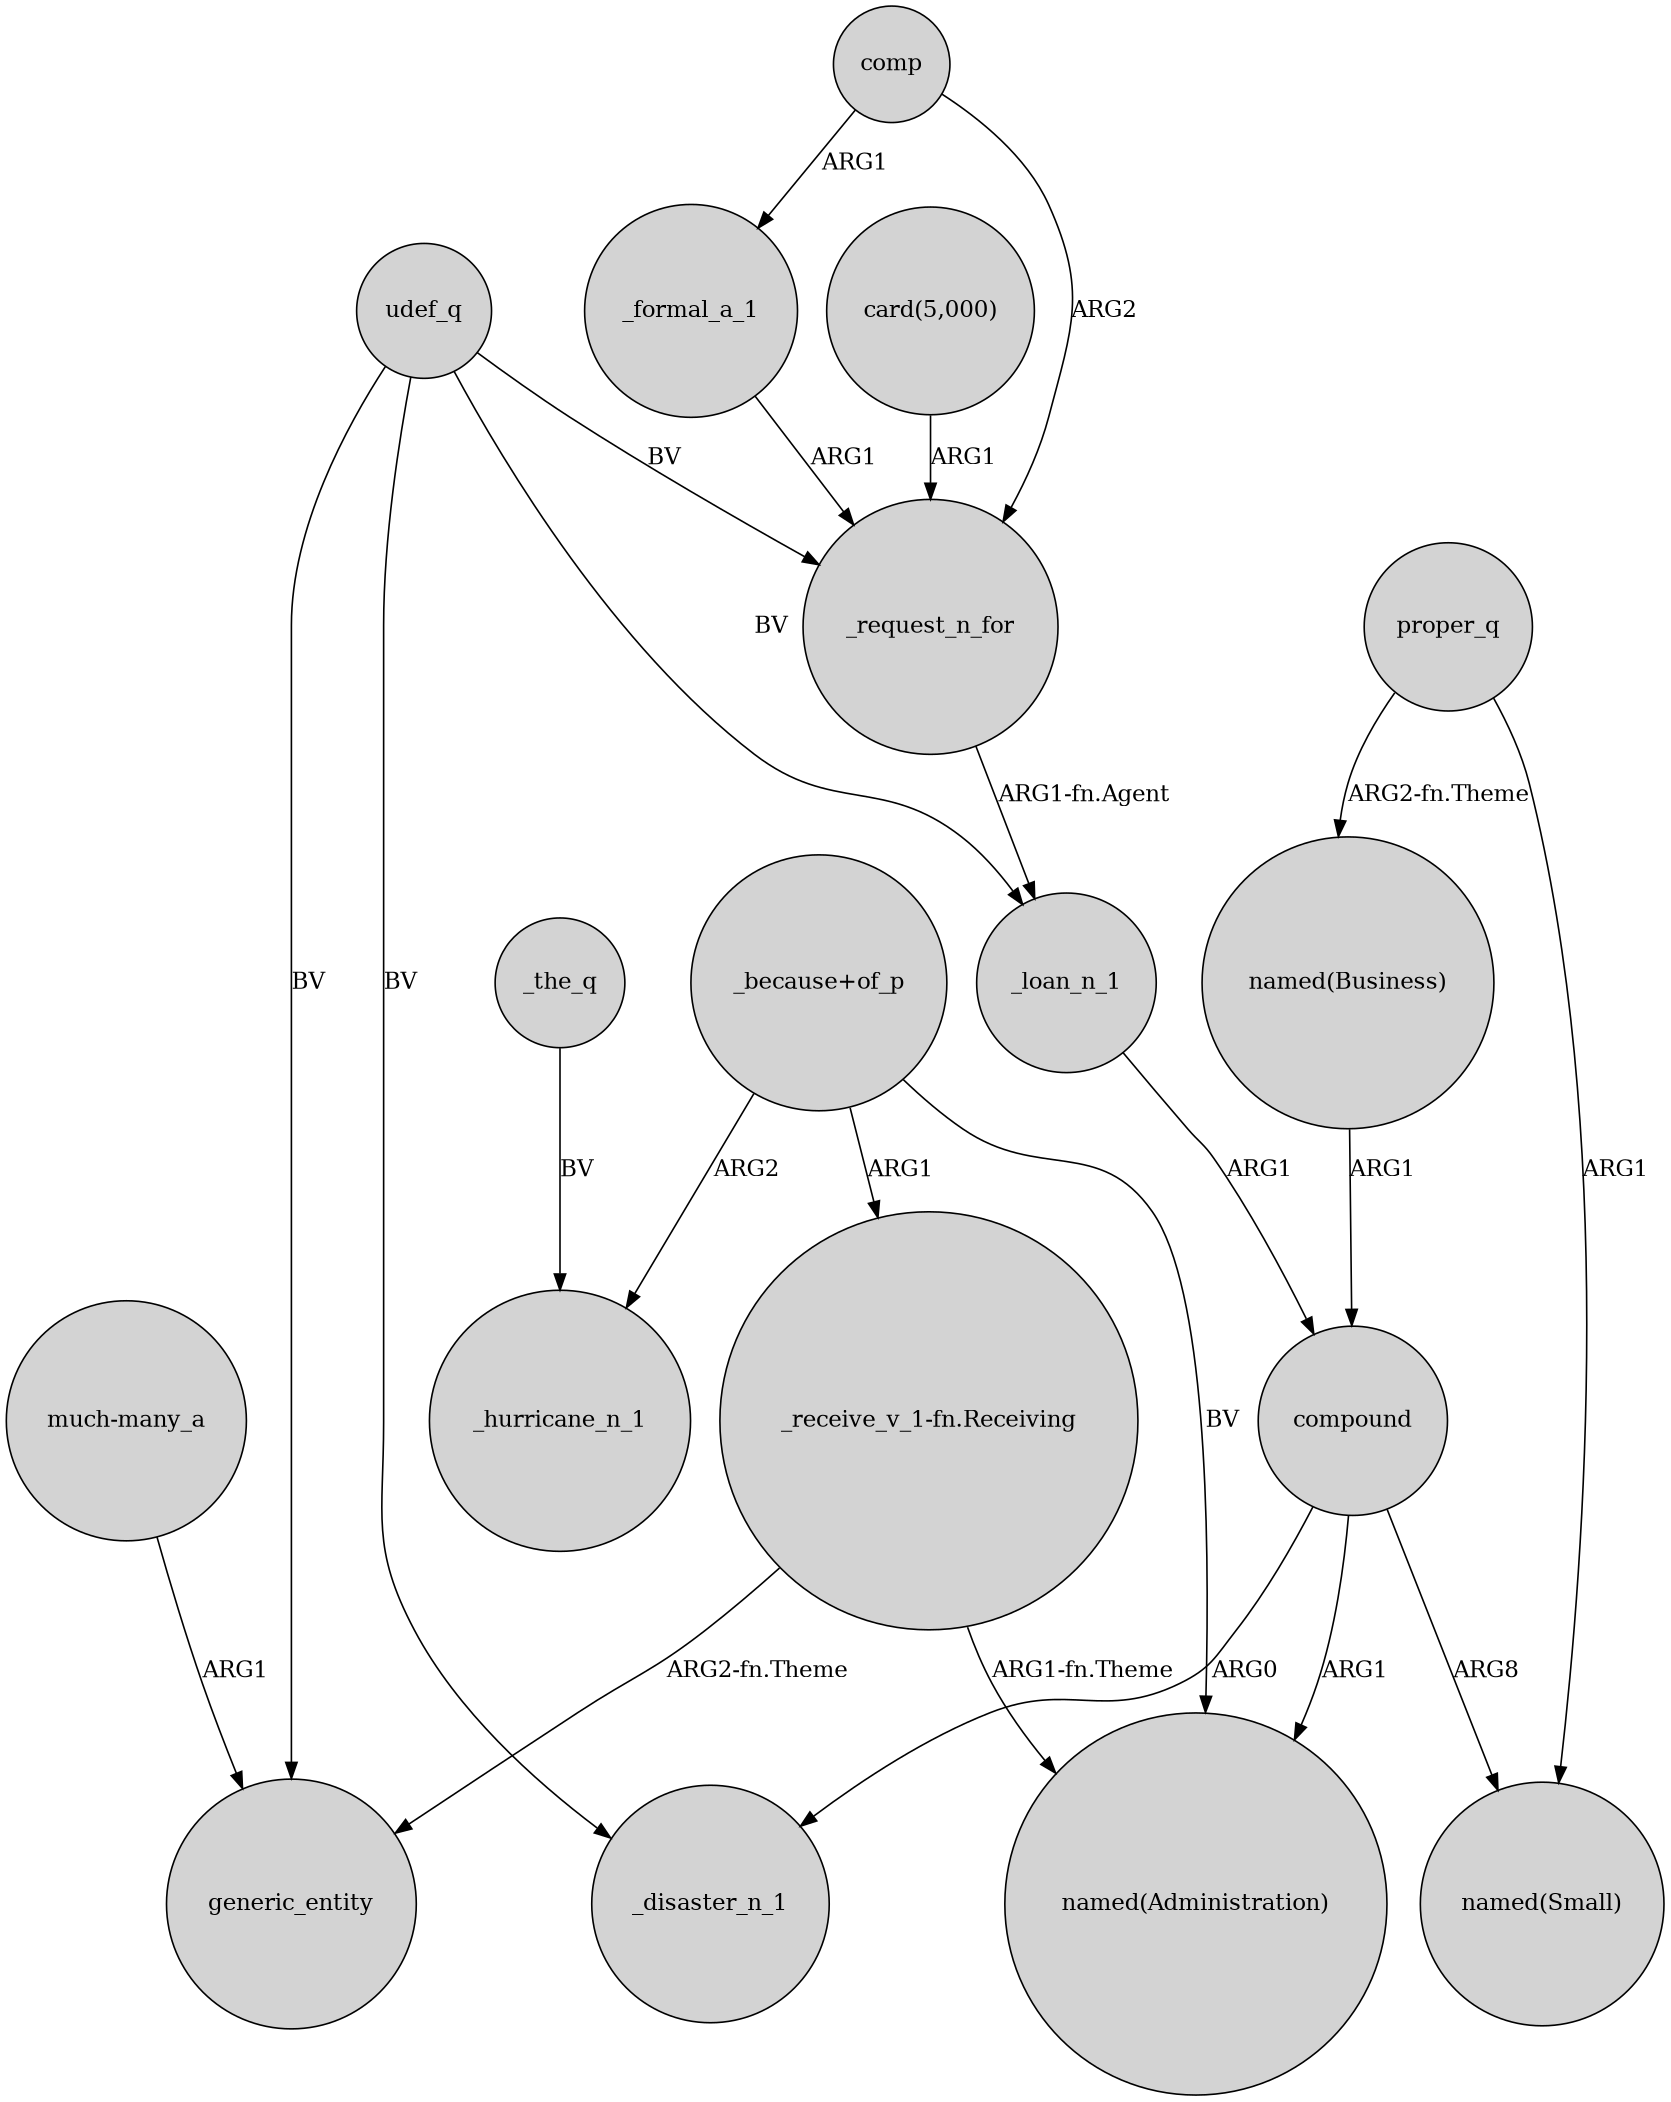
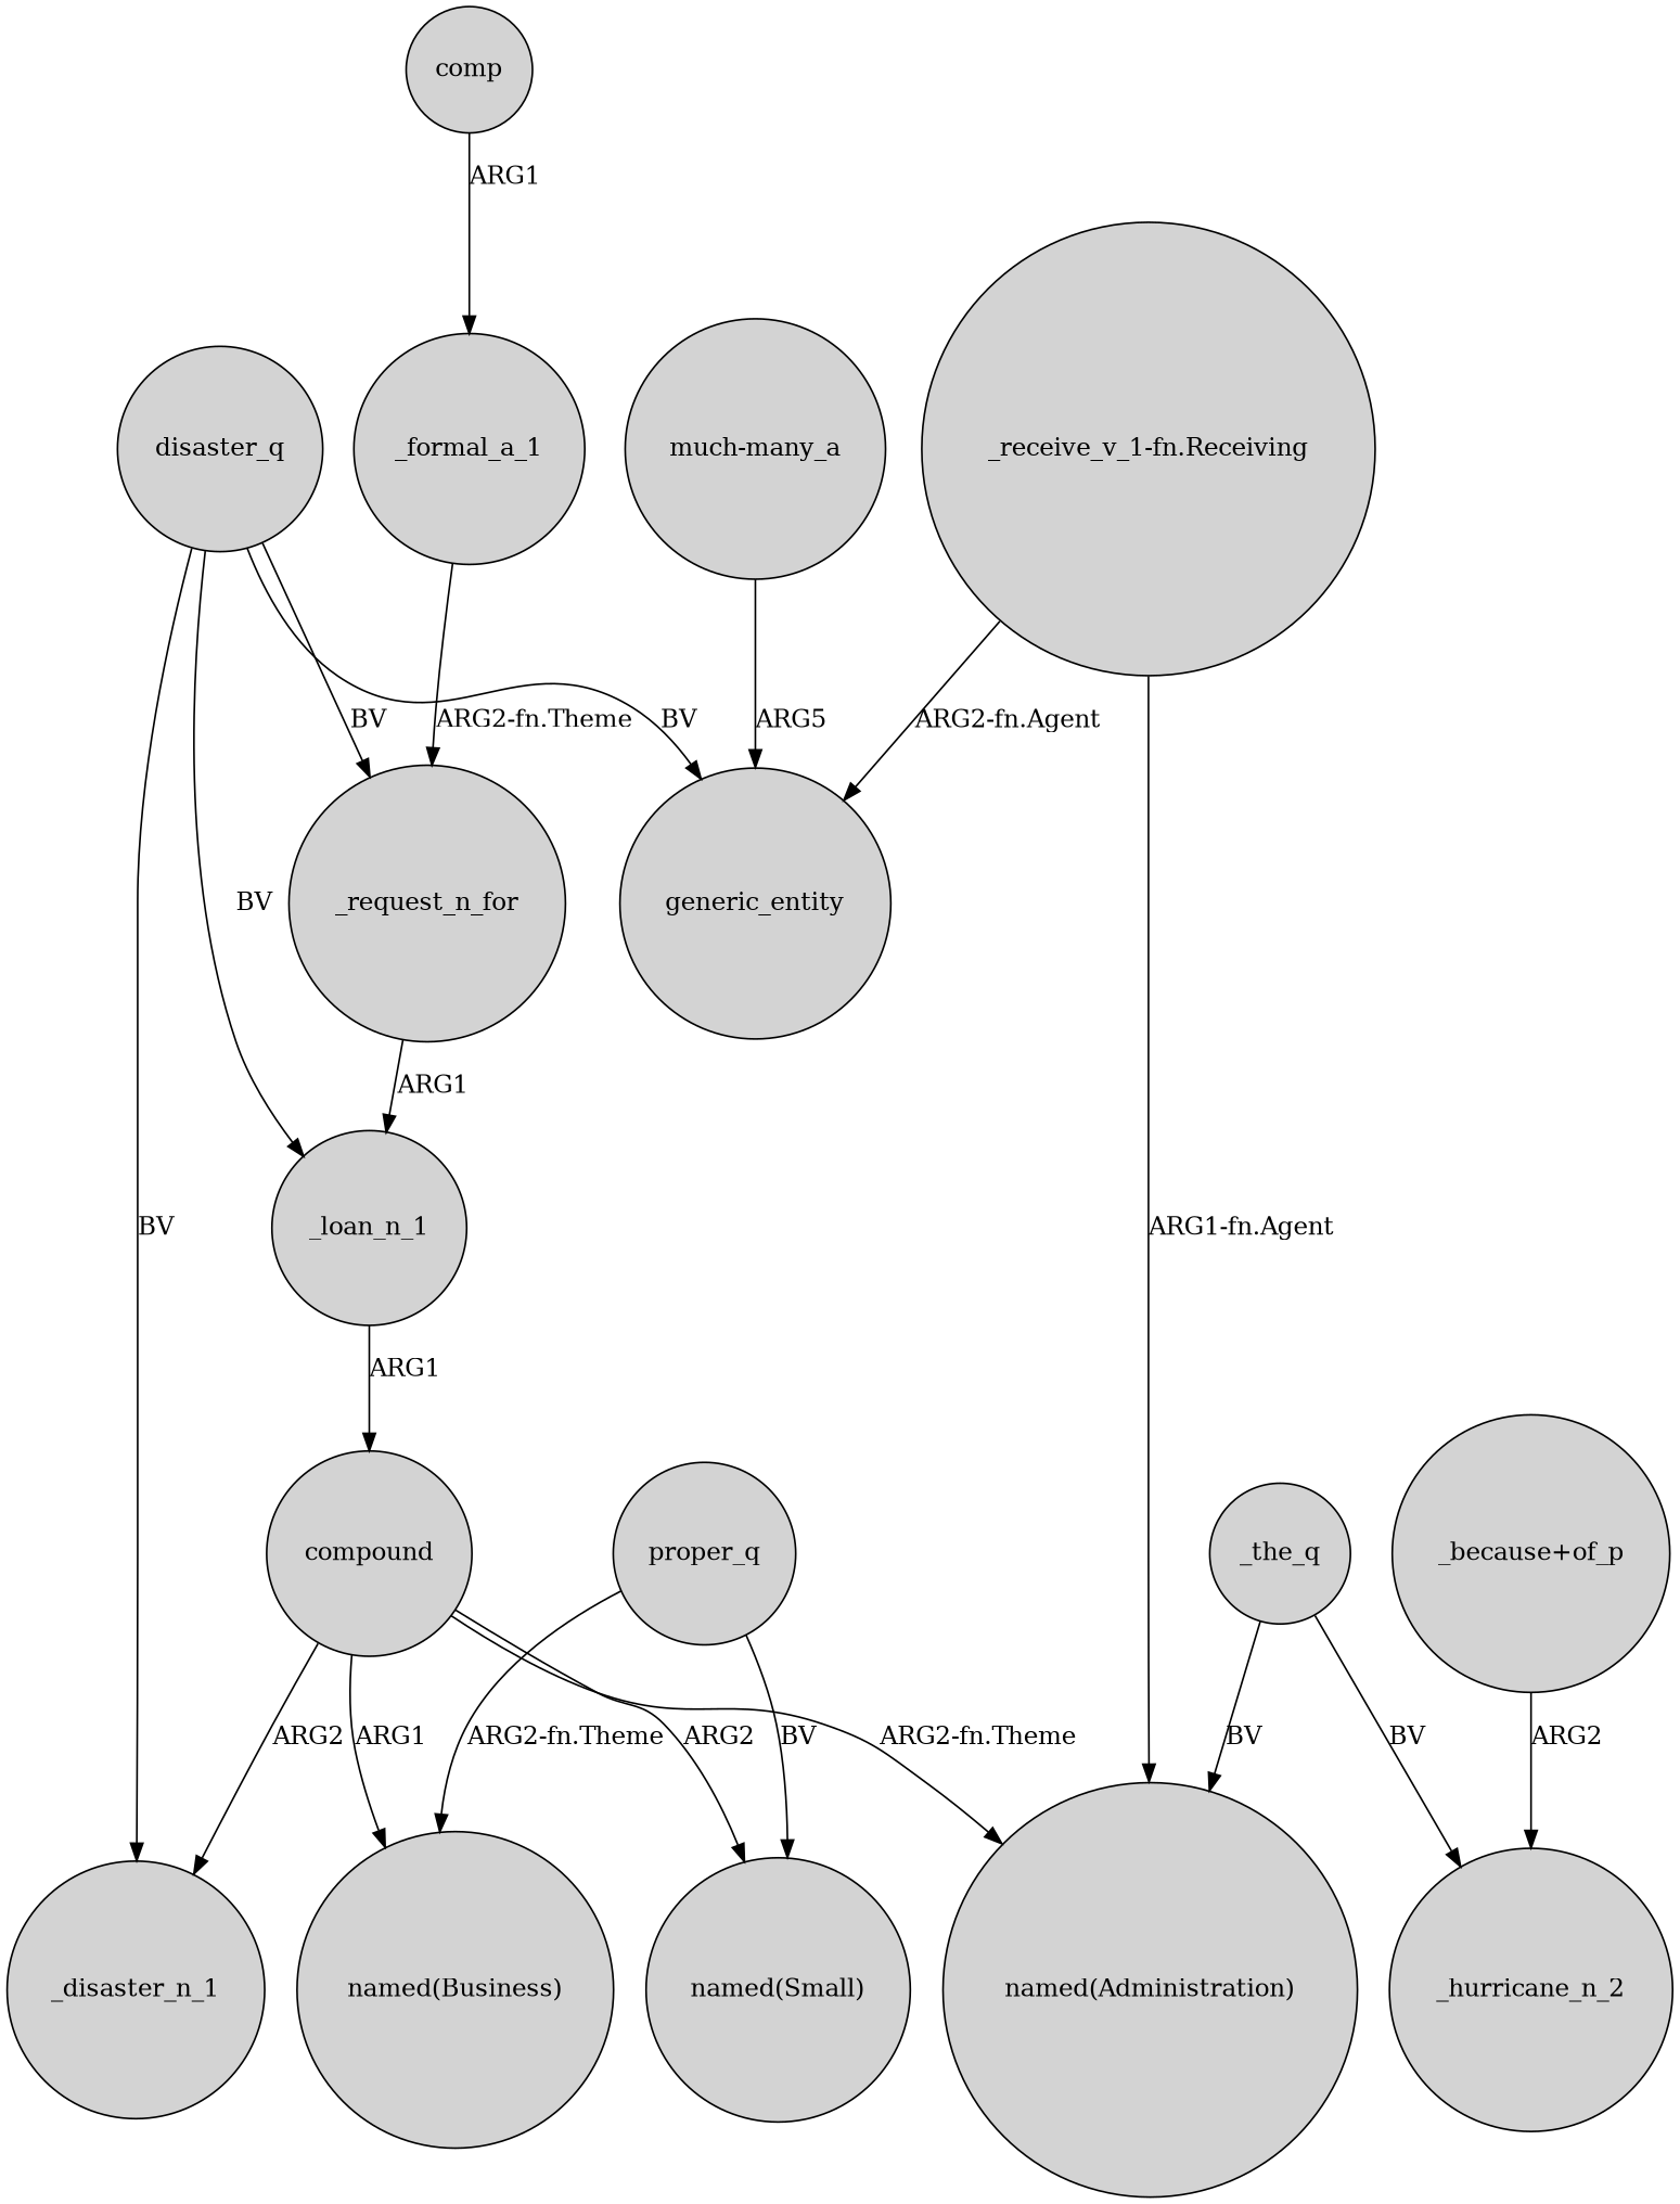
  digraph {
    node [shape=circle style=filled]
-   udef_q
+   udef_q [label=disaster_q]
    _disaster_n_1
    generic_entity
    _request_n_for
    _loan_n_1
    compound
    "_receive_v_1-fn.Receiving"
    "named(Administration)"
    "_because+of_p"
-   _hurricane_n_1
+   _hurricane_n_1 [label=_hurricane_n_2]
    proper_q
    "named(Business)"
    "named(Small)"
    "much-many_a"
    comp
    _formal_a_1
    _the_q
-   "card(5,000)"
    udef_q -> _disaster_n_1 [label=BV]
    udef_q -> generic_entity [label=BV]
    udef_q -> _request_n_for [label=BV]
    udef_q -> _loan_n_1 [label=BV]
-   _request_n_for -> _loan_n_1 [label="ARG1-fn.Agent"]
+   _request_n_for -> _loan_n_1 [label=ARG1]
    _loan_n_1 -> compound [label=ARG1]
-   compound -> _disaster_n_1 [label=ARG0]
-   compound -> "named(Administration)" [label=ARG1]
-   "named(Business)" -> compound [label=ARG1]
-   compound -> "named(Small)" [label=ARG8]
-   "_receive_v_1-fn.Receiving" -> generic_entity [label="ARG2-fn.Theme"]
-   "_receive_v_1-fn.Receiving" -> "named(Administration)" [label="ARG1-fn.Theme"]
-   "_because+of_p" -> "_receive_v_1-fn.Receiving" [label=ARG1]
+   compound -> _disaster_n_1 [label=ARG2]
+   compound -> "named(Administration)" [label="ARG2-fn.Theme"]
+   compound -> "named(Business)" [label=ARG1]
+   compound -> "named(Small)" [label=ARG2]
+   "_receive_v_1-fn.Receiving" -> generic_entity [label="ARG2-fn.Agent"]
+   "_receive_v_1-fn.Receiving" -> "named(Administration)" [label="ARG1-fn.Agent"]
    "_because+of_p" -> _hurricane_n_1 [label=ARG2]
    proper_q -> "named(Business)" [label="ARG2-fn.Theme"]
-   proper_q -> "named(Small)" [label=ARG1]
-   "much-many_a" -> generic_entity [label=ARG1]
-   comp -> _request_n_for [label=ARG2]
+   proper_q -> "named(Small)" [label=BV]
+   "much-many_a" -> generic_entity [label=ARG5]
    comp -> _formal_a_1 [label=ARG1]
-   _formal_a_1 -> _request_n_for [label=ARG1]
-   "_because+of_p" -> "named(Administration)" [label=BV]
+   _formal_a_1 -> _request_n_for [label="ARG2-fn.Theme"]
+   _the_q -> "named(Administration)" [label=BV]
    _the_q -> _hurricane_n_1 [label=BV]
-   "card(5,000)" -> _request_n_for [label=ARG1]
  }
